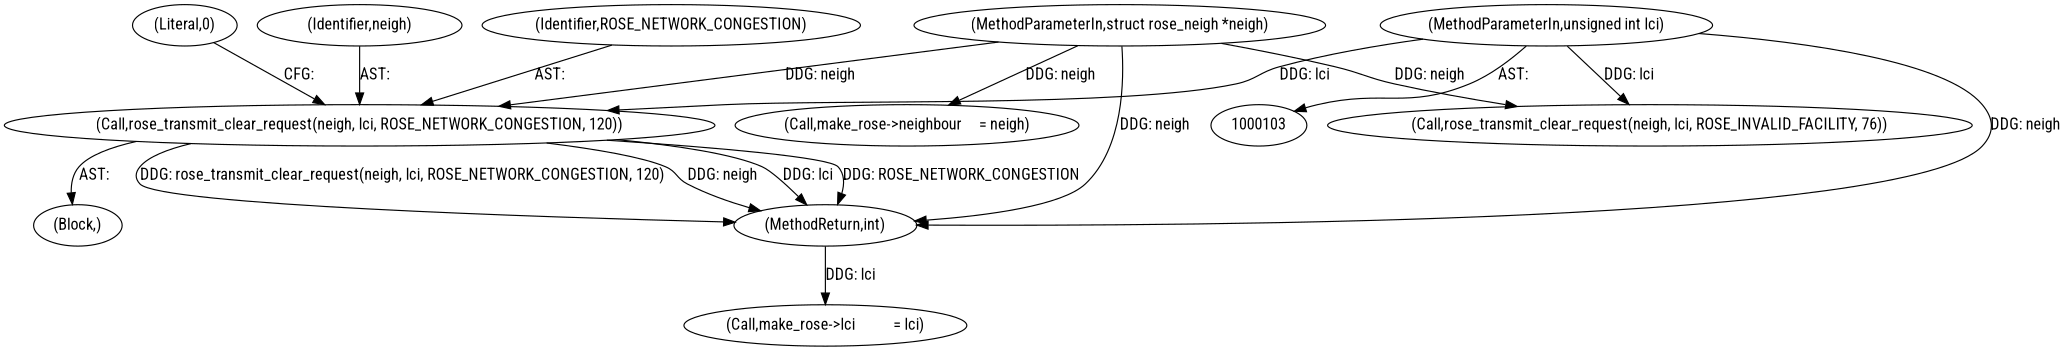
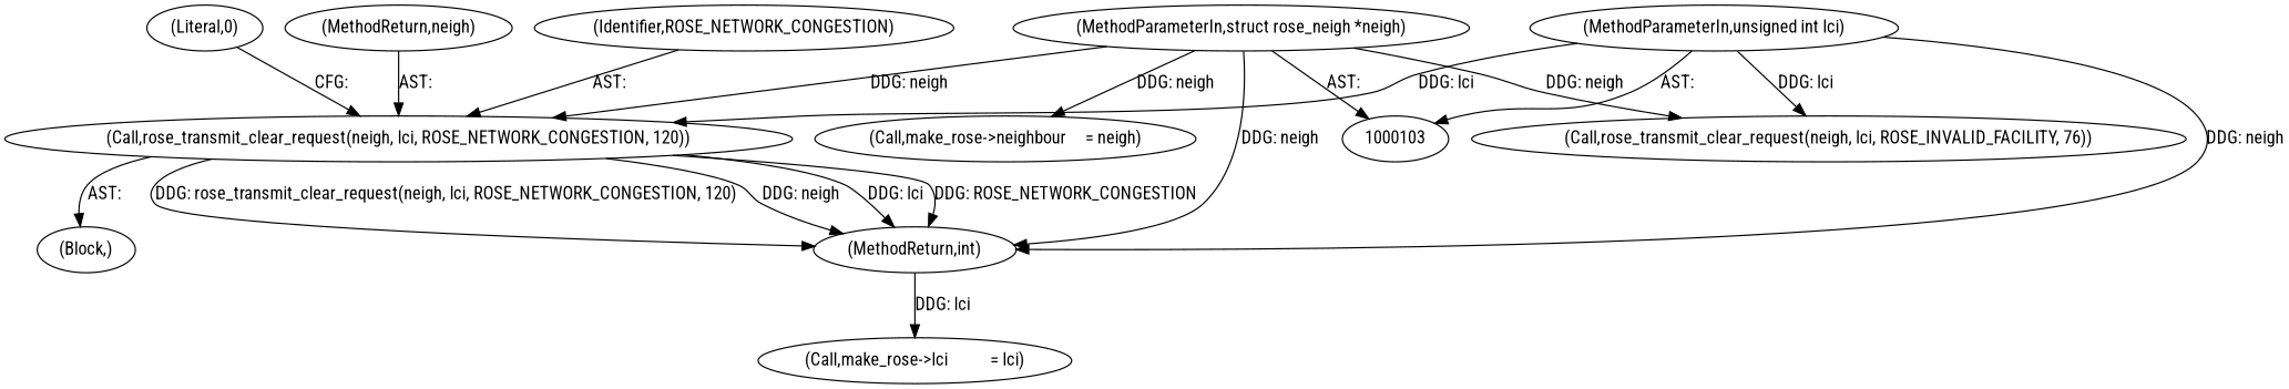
  digraph {
    fontname="Roboto Condensed"
    node [fontname="Roboto Condensed"]
    edge [fontname="Roboto Condensed"]
    n1 [label="(Call,rose_transmit_clear_request(neigh, lci, ROSE_NETWORK_CONGESTION, 120))"]
    n2 [label="(Block,)"]
    n3 [label="(MethodReturn,int)"]
    n4 [label="(Call,make_rose->lci           = lci)"]
    n5 [label="(MethodParameterIn,struct rose_neigh *neigh)"]
    n6 [label="(Call,make_rose->neighbour     = neigh)"]
    n7 [label="(Call,rose_transmit_clear_request(neigh, lci, ROSE_INVALID_FACILITY, 76))"]
    1000103
    n9 [label="(MethodParameterIn,unsigned int lci)"]
    n10 [label="(Literal,0)"]
-   n11 [label="(Identifier,neigh)"]
+   n11 [label="(MethodReturn,neigh)"]
    n12 [label="(Identifier,ROSE_NETWORK_CONGESTION)"]
    n1 -> n2 [label="AST: "]
    n1 -> n3 [label="DDG: lci"]
    n1 -> n3 [label="DDG: ROSE_NETWORK_CONGESTION"]
    n1 -> n3 [label="DDG: rose_transmit_clear_request(neigh, lci, ROSE_NETWORK_CONGESTION, 120)"]
    n1 -> n3 [label="DDG: neigh"]
    n3 -> n4 [label="DDG: lci"]
    n5 -> n1 [label="DDG: neigh"]
    n5 -> n3 [label="DDG: neigh"]
    n5 -> n6 [label="DDG: neigh"]
    n5 -> n7 [label="DDG: neigh"]
+   n5 -> 1000103 [label="AST: "]
    n9 -> n1 [label="DDG: lci"]
    n9 -> n3 [label="DDG: neigh"]
    n9 -> n7 [label="DDG: lci"]
    n9 -> 1000103 [label="AST: "]
    n10 -> n1 [label="CFG: "]
    n11 -> n1 [label="AST: "]
    n12 -> n1 [label="AST: "]
  }
